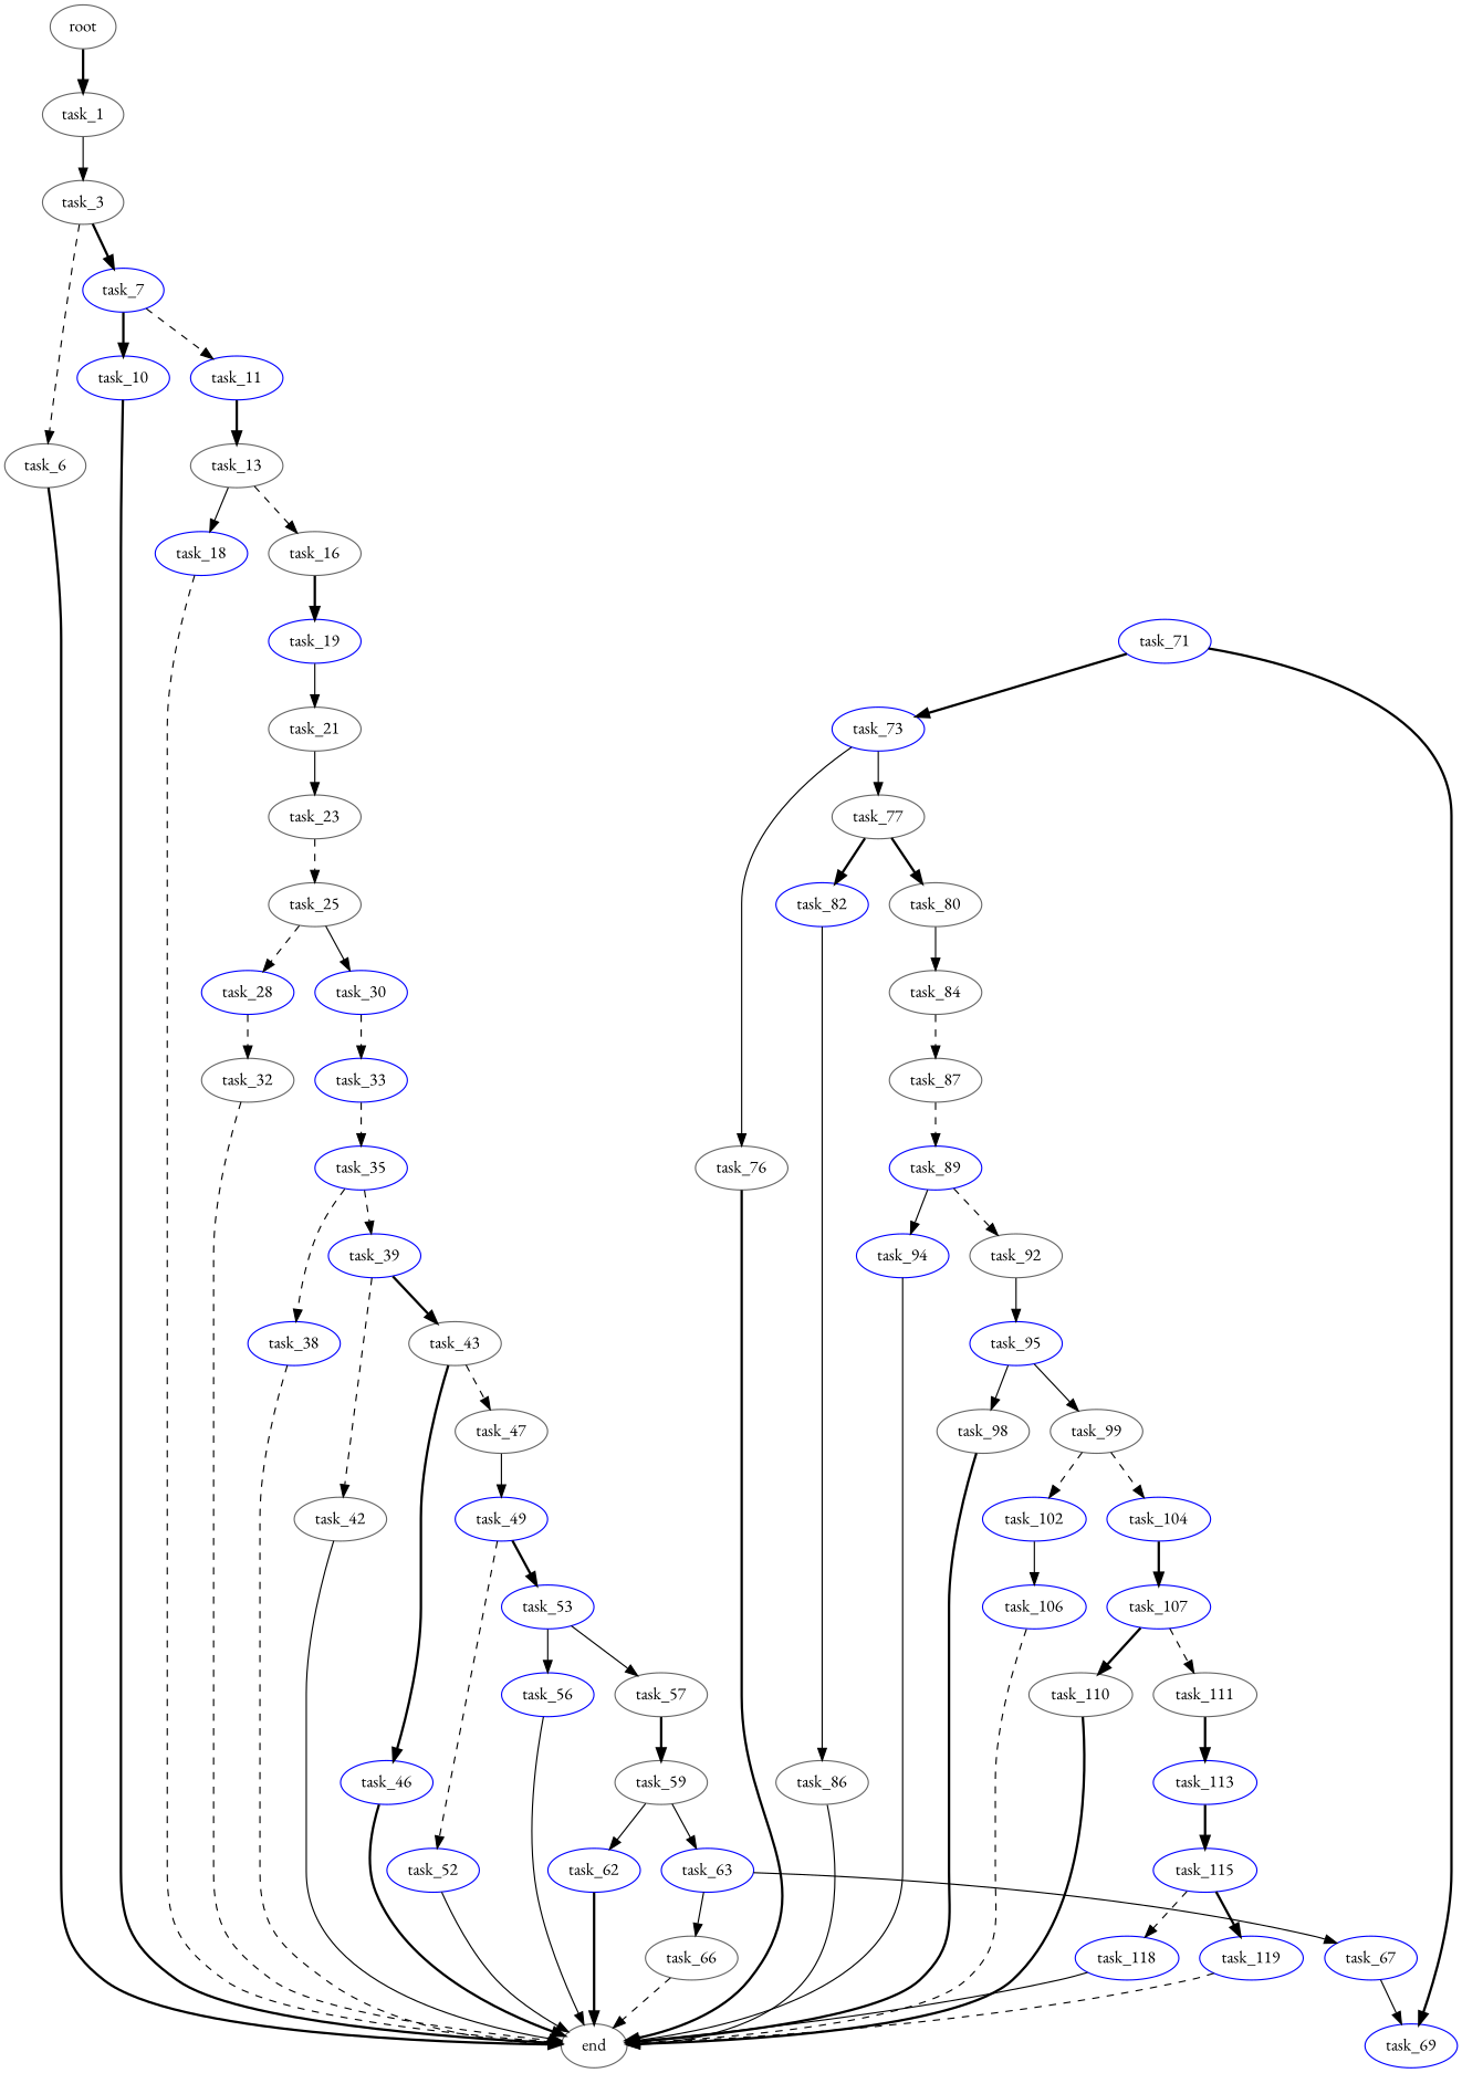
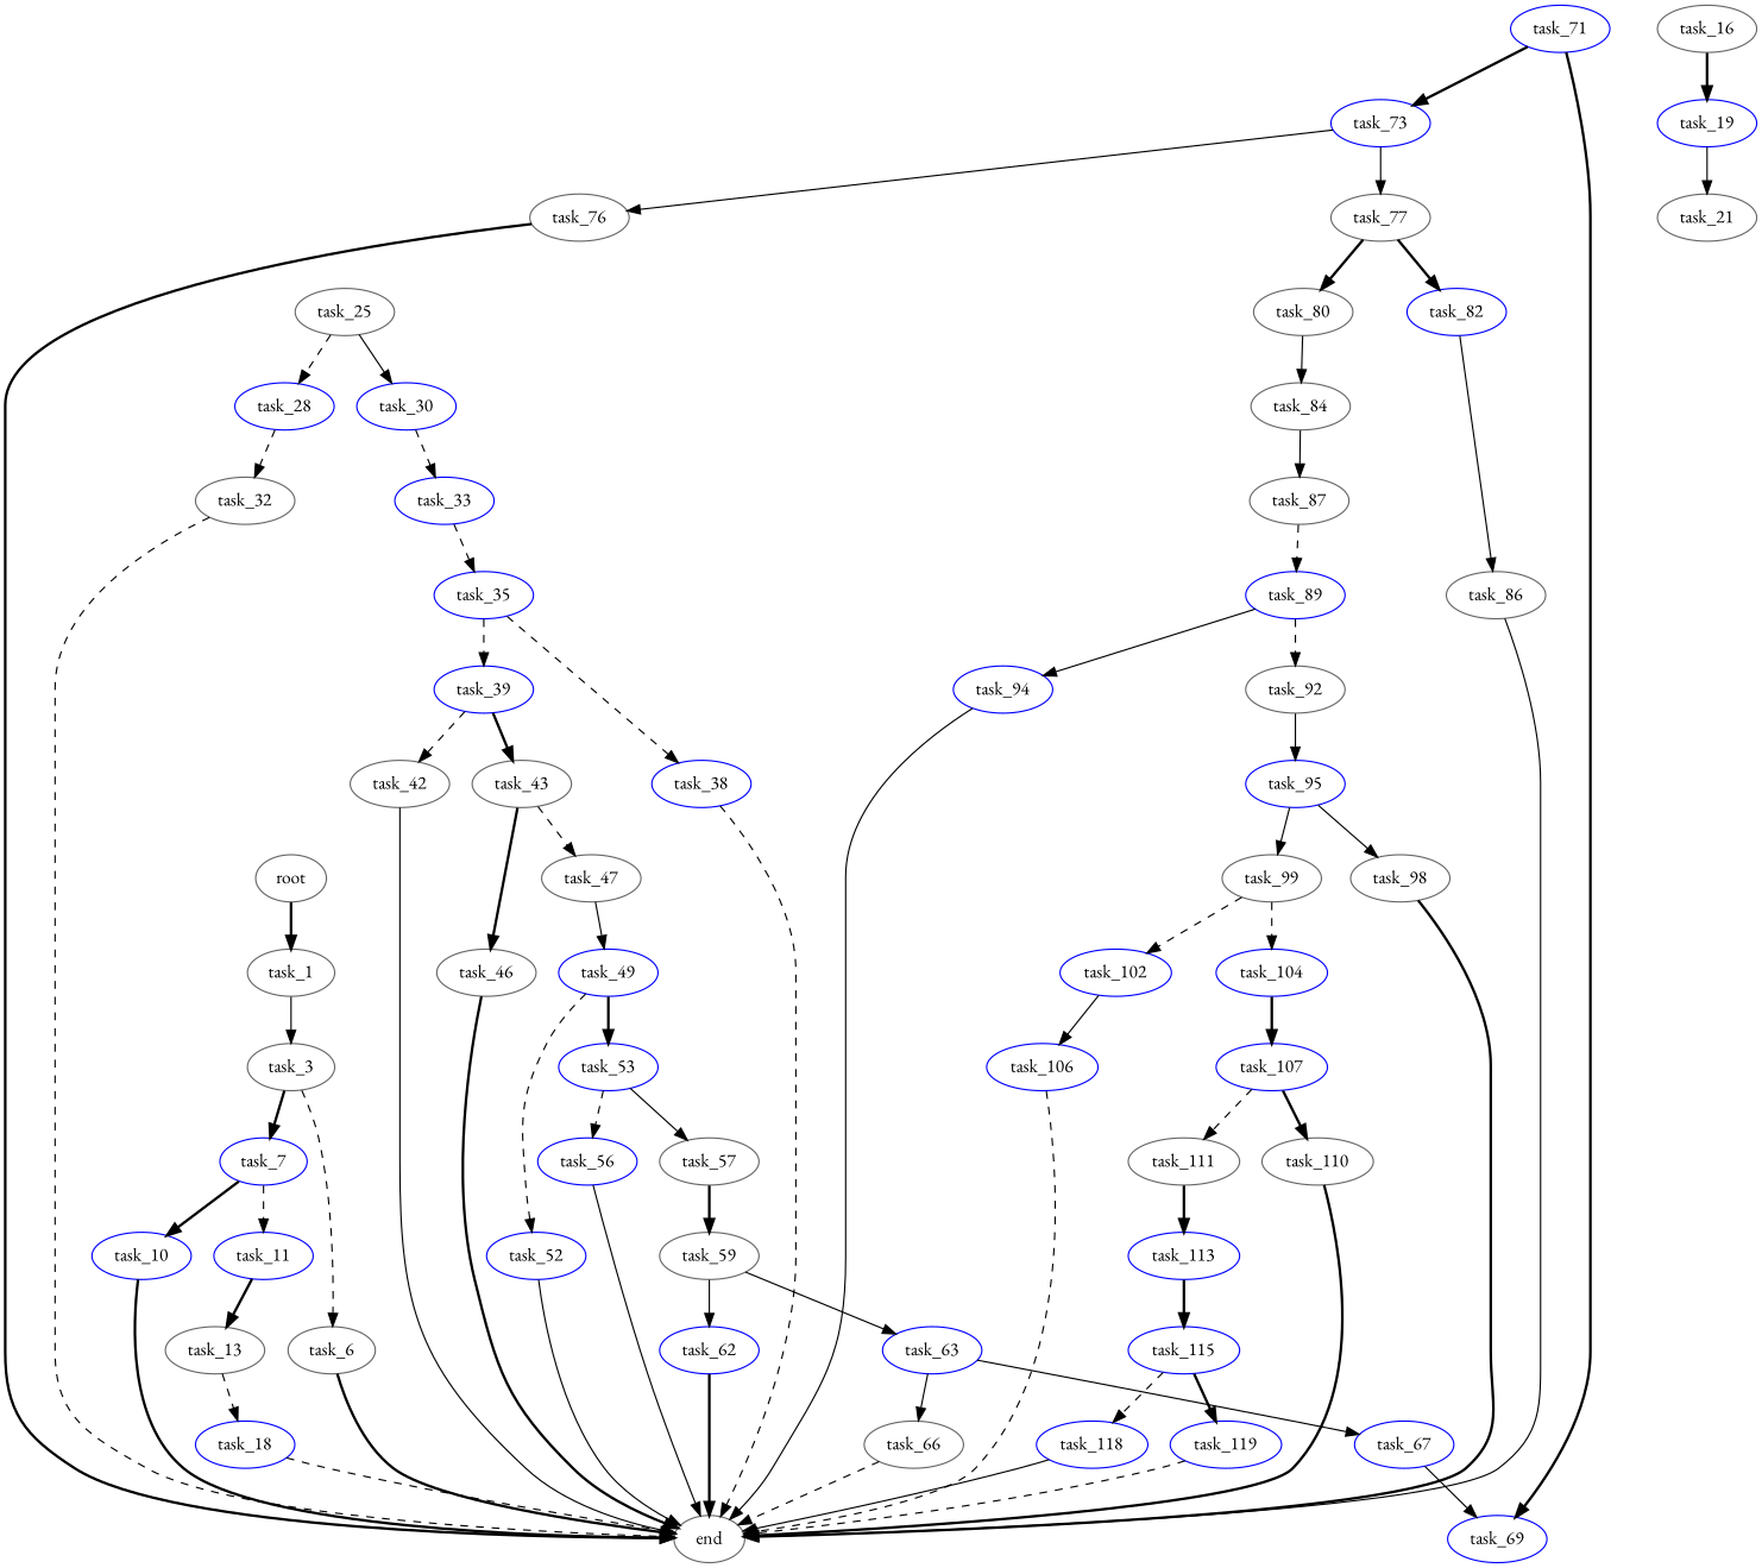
  digraph {
    fontname="EB Garamond"
    node [color=blue fontname="EB Garamond"]
    edge [fontname="EB Garamond" style=solid]
    root [color=gray40]
    task_1 [color=gray40]
    task_3 [color=gray40]
    task_6 [color=gray40]
    task_7
    end [color=gray40]
    task_10
    task_11
    task_13 [color=gray40]
    task_16 [color=gray40]
    task_18
    task_19
    task_21 [color=gray40]
-   task_23 [color=gray40]
    task_25 [color=gray40]
    task_28
    task_30
    task_32 [color=gray40]
    task_33
    task_35
    task_38
    task_39
    task_42 [color=gray40]
    task_43 [color=gray40]
-   task_46
+   task_46 [color=gray40]
    task_47 [color=gray40]
    task_49
    task_52
    task_53
    task_56
    task_57 [color=gray40]
    task_59 [color=gray40]
    task_62
    task_63
    task_66 [color=gray40]
    task_67
    task_69
    task_71
    task_73
    task_76 [color=gray40]
    task_77 [color=gray40]
    task_80 [color=gray40]
    task_82
    task_84 [color=gray40]
    task_86 [color=gray40]
    task_87 [color=gray40]
    task_89
    task_92 [color=gray40]
    task_94
    task_95
    task_98 [color=gray40]
    task_99 [color=gray40]
    task_102
    task_104
    task_106
    task_107
    task_110 [color=gray40]
    task_111 [color=gray40]
    task_113
    task_115
    task_118
    task_119
    root -> task_1 [style=bold]
    task_1 -> task_3
    task_3 -> task_6 [style=dashed]
    task_3 -> task_7 [style=bold]
    task_6 -> end [style=bold]
    task_7 -> task_10 [style=bold]
    task_7 -> task_11 [style=dashed]
    task_10 -> end [style=bold]
    task_11 -> task_13 [style=bold]
-   task_13 -> task_16 [style=dashed]
-   task_13 -> task_18
+   task_13 -> task_18 [style=dashed]
    task_16 -> task_19 [style=bold]
    task_18 -> end [style=dashed]
    task_19 -> task_21
-   task_21 -> task_23
-   task_23 -> task_25 [style=dashed]
    task_25 -> task_28 [style=dashed]
    task_25 -> task_30
    task_28 -> task_32 [style=dashed]
    task_30 -> task_33 [style=dashed]
    task_32 -> end [style=dashed]
    task_33 -> task_35 [style=dashed]
    task_35 -> task_38 [style=dashed]
    task_35 -> task_39 [style=dashed]
    task_38 -> end [style=dashed]
    task_39 -> task_42 [style=dashed]
    task_39 -> task_43 [style=bold]
    task_42 -> end
    task_43 -> task_46 [style=bold]
    task_43 -> task_47 [style=dashed]
    task_46 -> end [style=bold]
    task_47 -> task_49
    task_49 -> task_52 [style=dashed]
    task_49 -> task_53 [style=bold]
    task_52 -> end
-   task_53 -> task_56
+   task_53 -> task_56 [style=dashed]
    task_53 -> task_57
    task_56 -> end
    task_57 -> task_59 [style=bold]
    task_59 -> task_62
    task_59 -> task_63
    task_62 -> end [style=bold]
    task_63 -> task_66
    task_63 -> task_67
    task_66 -> end [style=dashed]
    task_67 -> task_69
    task_71 -> task_69 [style=bold]
    task_71 -> task_73 [style=bold]
    task_73 -> task_76
    task_73 -> task_77
    task_76 -> end [style=bold]
    task_77 -> task_80 [style=bold]
    task_77 -> task_82 [style=bold]
    task_80 -> task_84
    task_82 -> task_86
-   task_84 -> task_87 [style=dashed]
+   task_84 -> task_87
    task_86 -> end
    task_87 -> task_89 [style=dashed]
    task_89 -> task_92 [style=dashed]
    task_89 -> task_94
    task_92 -> task_95
    task_94 -> end
    task_95 -> task_98
    task_95 -> task_99
    task_98 -> end [style=bold]
    task_99 -> task_102 [style=dashed]
    task_99 -> task_104 [style=dashed]
    task_102 -> task_106
    task_104 -> task_107 [style=bold]
    task_106 -> end [style=dashed]
    task_107 -> task_110 [style=bold]
    task_107 -> task_111 [style=dashed]
    task_110 -> end [style=bold]
    task_111 -> task_113 [style=bold]
    task_113 -> task_115 [style=bold]
    task_115 -> task_118 [style=dashed]
    task_115 -> task_119 [style=bold]
    task_118 -> end
    task_119 -> end [style=dashed]
  }
